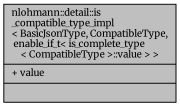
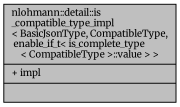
  digraph {
    fontname=Merriweather
-   n1 [color=black fillcolor=grey75 fontcolor=black fontname=Merriweather fontsize=10 height=0.2 label="{nlohmann::detail::is\l_compatible_type_impl\l\< BasicJsonType, CompatibleType,\l enable_if_t\< is_complete_type\l\< CompatibleType \>::value \> \>\n|+ value\l|}" shape=record style=filled width=0.4]
+   n1 [color=black fillcolor=grey75 fontcolor=black fontname=Merriweather fontsize=10 height=0.2 label="{nlohmann::detail::is\l_compatible_type_impl\l\< BasicJsonType, CompatibleType,\l enable_if_t\< is_complete_type\l\< CompatibleType \>::value \> \>\n|+ impl\l|}" shape=record style=filled width=0.4]
  }
